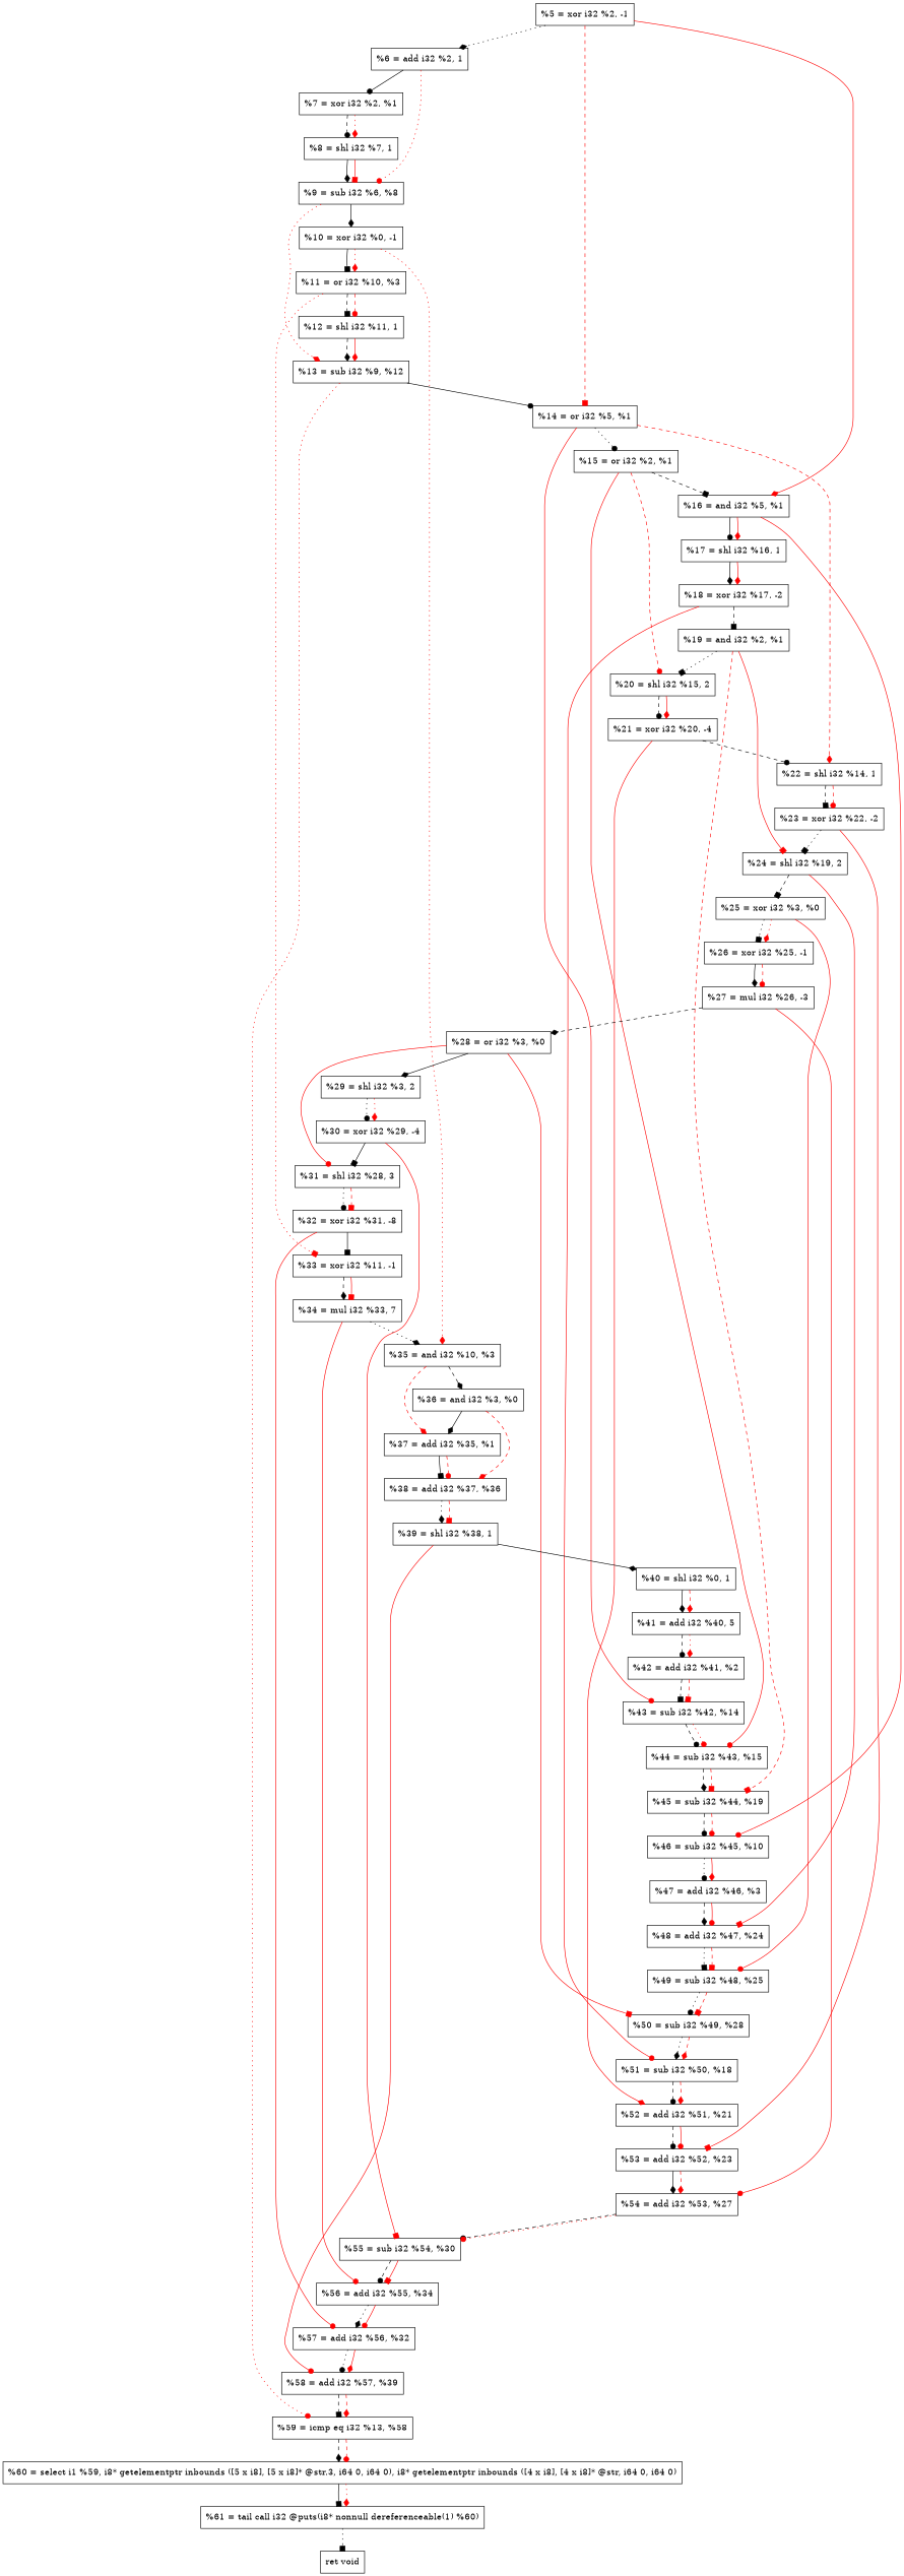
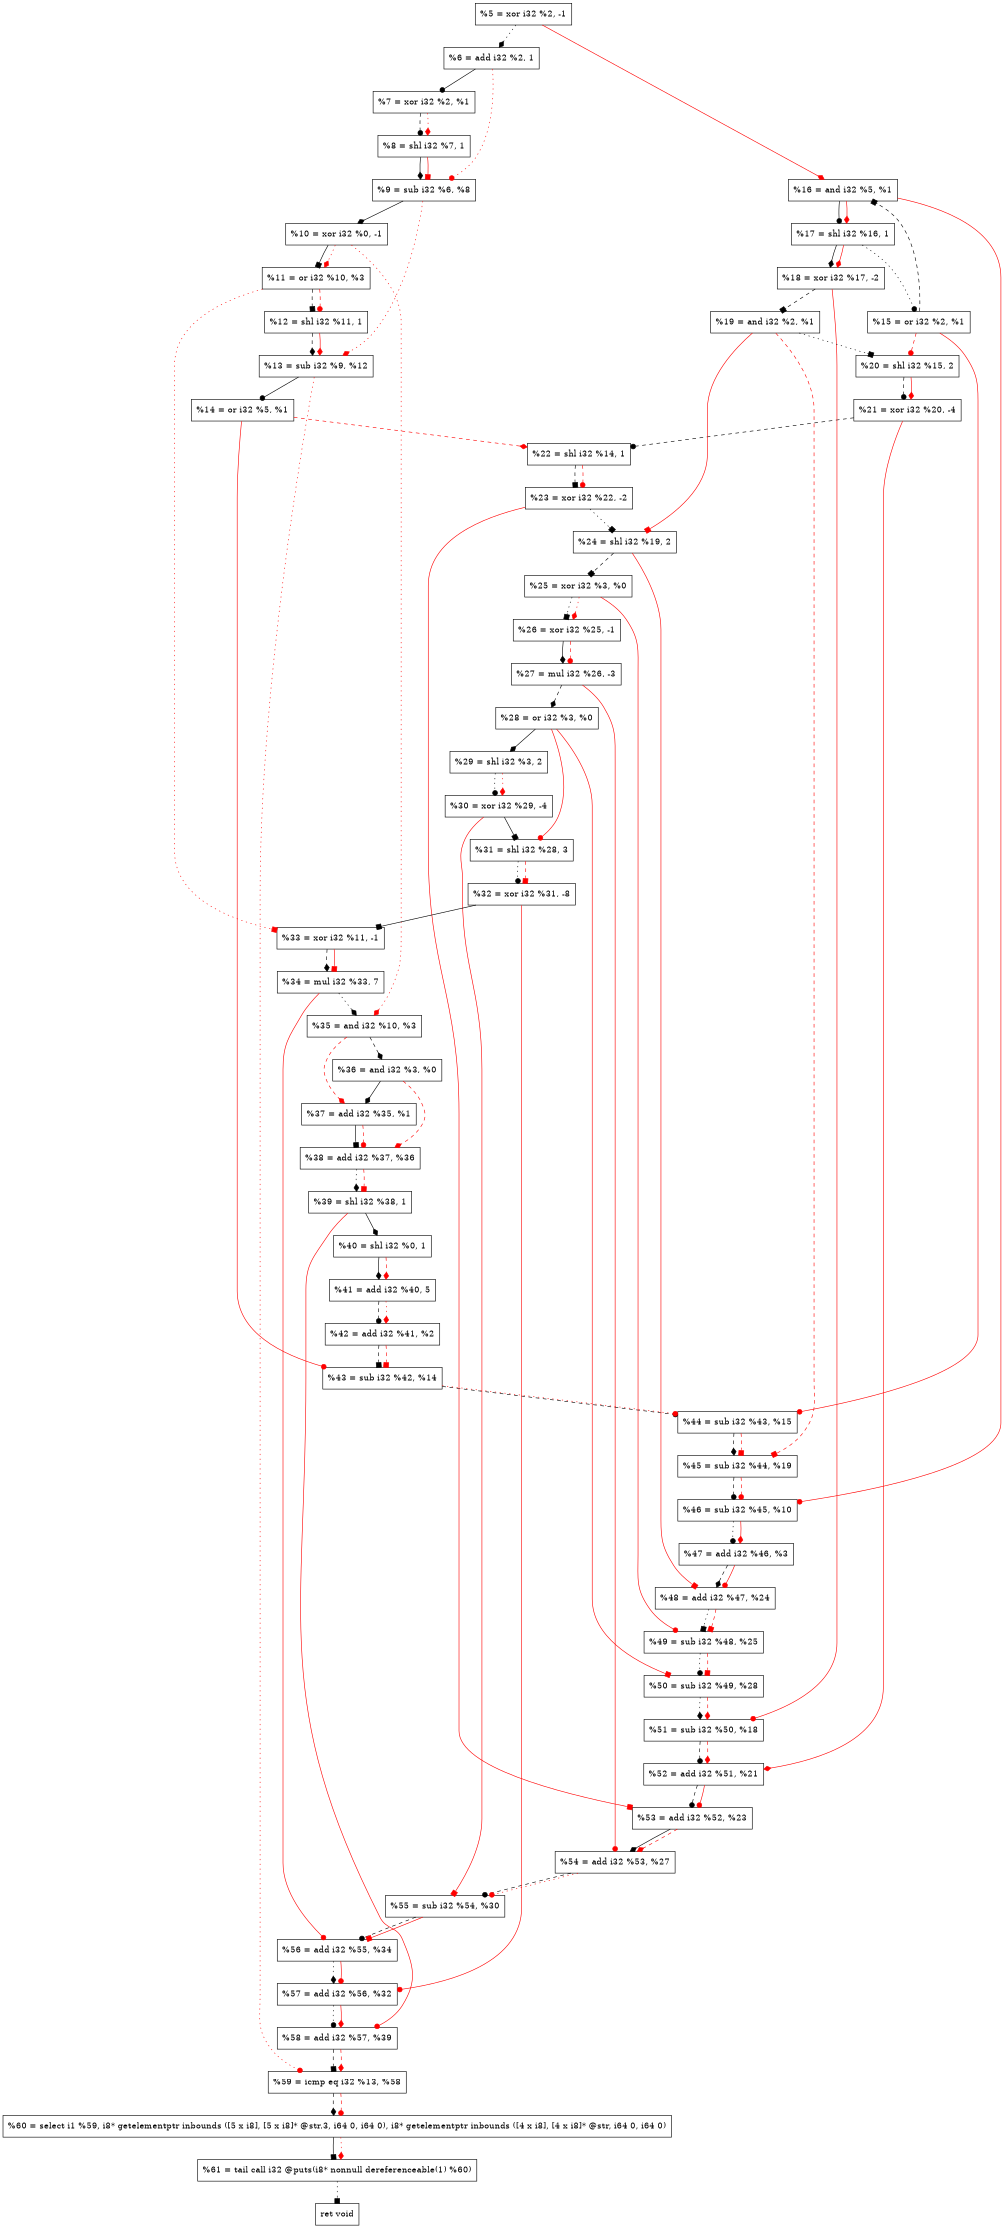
  digraph {
    node [shape=record]
    edge [arrowhead=diamond style=dashed color=red]
    n1 [label="  %5 = xor i32 %2, -1"]
    n2 [label="  %6 = add i32 %2, 1"]
    n3 [label="  %14 = or i32 %5, %1"]
    n4 [label="  %16 = and i32 %5, %1"]
    n5 [label="  %7 = xor i32 %2, %1"]
    n6 [label="  %9 = sub i32 %6, %8"]
    n7 [label="  %15 = or i32 %2, %1"]
    n8 [label="  %22 = shl i32 %14, 1"]
    n9 [label="  %43 = sub i32 %42, %14"]
    n10 [label="  %17 = shl i32 %16, 1"]
    n11 [label="%46 = sub i32 %45, %10"]
    n12 [label="  %8 = shl i32 %7, 1"]
    n13 [label="  %10 = xor i32 %0, -1"]
    n14 [label="  %13 = sub i32 %9, %12"]
    n15 [label="  %11 = or i32 %10, %3"]
    n16 [label="  %35 = and i32 %10, %3"]
    n17 [label="  %59 = icmp eq i32 %13, %58"]
    n18 [label="  %12 = shl i32 %11, 1"]
    n19 [label="  %33 = xor i32 %11, -1"]
    n20 [label="  %36 = and i32 %3, %0"]
    n21 [label="  %37 = add i32 %35, %1"]
    n22 [label="  %34 = mul i32 %33, 7"]
    n23 [label="  %60 = select i1 %59, i8* getelementptr inbounds ([5 x i8], [5 x i8]* @str.3, i64 0, i64 0), i8* getelementptr inbounds ([4 x i8], [4 x i8]* @str, i64 0, i64 0)"]
    n24 [label="  %20 = shl i32 %15, 2"]
    n25 [label="  %44 = sub i32 %43, %15"]
    n26 [label="  %23 = xor i32 %22, -2"]
    n27 [label="  %21 = xor i32 %20, -4"]
    n28 [label="  %45 = sub i32 %44, %19"]
    n29 [label="  %18 = xor i32 %17, -2"]
    n30 [label="  %47 = add i32 %46, %3"]
    n31 [label="  %19 = and i32 %2, %1"]
    n32 [label="  %51 = sub i32 %50, %18"]
    n33 [label="  %24 = shl i32 %19, 2"]
    n34 [label="  %52 = add i32 %51, %21"]
    n35 [label="  %25 = xor i32 %3, %0"]
    n36 [label="  %48 = add i32 %47, %24"]
    n37 [label="  %53 = add i32 %52, %23"]
    n38 [label="  %54 = add i32 %53, %27"]
    n39 [label="  %26 = xor i32 %25, -1"]
    n40 [label="  %49 = sub i32 %48, %25"]
    n41 [label="  %27 = mul i32 %26, -3"]
    n42 [label="  %50 = sub i32 %49, %28"]
    n43 [label="  %28 = or i32 %3, %0"]
    n44 [label="  %29 = shl i32 %3, 2"]
    n45 [label="  %31 = shl i32 %28, 3"]
    n46 [label="  %55 = sub i32 %54, %30"]
    n47 [label="  %30 = xor i32 %29, -4"]
    n48 [label="  %32 = xor i32 %31, -8"]
    n49 [label="  %56 = add i32 %55, %34"]
    n50 [label="  %57 = add i32 %56, %32"]
    n51 [label="  %58 = add i32 %57, %39"]
    n52 [label="  %38 = add i32 %37, %36"]
    n53 [label="  %39 = shl i32 %38, 1"]
    n54 [label="  %40 = shl i32 %0, 1"]
    n55 [label="  %41 = add i32 %40, 5"]
    n56 [label="  %42 = add i32 %41, %2"]
    n57 [label="  %61 = tail call i32 @puts(i8* nonnull dereferenceable(1) %60)"]
    n58 [label="  ret void"]
    n1 -> n2 [style=dotted color=""]
-   n1 -> n3 [arrowhead=box]
    n1 -> n4 [style=solid]
    n2 -> n5 [arrowhead=dot style=solid color=""]
    n2 -> n6 [arrowhead=dot style=dotted]
-   n3 -> n7 [arrowhead=dot style=dotted color=""]
+   n10 -> n7 [arrowhead=dot style=dotted color=""]
    n3 -> n8
    n3 -> n9 [arrowhead=dot style=solid]
    n4 -> n10 [arrowhead=dot style=solid color=""]
    n4 -> n10 [style=solid]
    n4 -> n11 [arrowhead=dot style=solid]
    n5 -> n12 [arrowhead=dot color=""]
    n5 -> n12 [style=dotted]
    n6 -> n13 [style=solid color=""]
    n6 -> n14 [style=dotted]
    n7 -> n4 [arrowhead=box color=""]
    n7 -> n24 [arrowhead=dot]
    n7 -> n25 [arrowhead=dot style=solid]
    n8 -> n26 [arrowhead=box color=""]
    n8 -> n26 [arrowhead=dot]
    n9 -> n25 [arrowhead=dot color=""]
    n9 -> n25 [arrowhead=dot style=dotted]
    n10 -> n29 [style=solid color=""]
    n10 -> n29 [style=solid]
    n11 -> n30 [arrowhead=dot style=dotted color=""]
    n11 -> n30 [style=solid]
    n12 -> n6 [style=solid color=""]
    n12 -> n6 [arrowhead=box style=solid]
    n13 -> n15 [arrowhead=box style=solid color=""]
    n13 -> n15 [style=dotted]
    n13 -> n16 [style=dotted]
    n14 -> n3 [arrowhead=dot style=solid color=""]
    n14 -> n17 [arrowhead=dot style=dotted]
    n15 -> n18 [arrowhead=box color=""]
    n15 -> n18 [arrowhead=dot]
    n15 -> n19 [arrowhead=box style=dotted]
    n16 -> n20 [color=""]
    n16 -> n21
    n17 -> n23 [color=""]
    n17 -> n23 [arrowhead=dot]
    n18 -> n14 [color=""]
    n18 -> n14 [style=solid]
    n19 -> n22 [color=""]
    n19 -> n22 [arrowhead=box style=solid]
    n20 -> n21 [style=solid color=""]
    n20 -> n52
    n21 -> n52 [arrowhead=box style=solid color=""]
    n21 -> n52 [arrowhead=dot]
    n22 -> n16 [style=dotted color=""]
    n22 -> n49 [arrowhead=dot style=solid]
    n23 -> n57 [arrowhead=box style=solid color=""]
    n23 -> n57 [style=dotted]
    n24 -> n27 [arrowhead=dot color=""]
    n24 -> n27 [style=solid]
    n25 -> n28 [color=""]
    n25 -> n28 [arrowhead=box]
    n26 -> n33 [arrowhead=box style=dotted color=""]
    n26 -> n37 [arrowhead=box style=solid]
    n27 -> n8 [arrowhead=dot color=""]
    n27 -> n34 [style=solid]
    n28 -> n11 [arrowhead=dot color=""]
    n28 -> n11 [arrowhead=dot]
    n29 -> n31 [arrowhead=box color=""]
    n29 -> n32 [arrowhead=dot style=solid]
    n30 -> n36 [color=""]
    n30 -> n36 [arrowhead=dot style=solid]
    n31 -> n24 [arrowhead=box style=dotted color=""]
    n31 -> n28 [arrowhead=box]
    n31 -> n33 [arrowhead=box style=solid]
    n32 -> n34 [arrowhead=dot color=""]
    n32 -> n34
    n33 -> n35 [arrowhead=box color=""]
    n33 -> n36 [arrowhead=box style=solid]
    n34 -> n37 [arrowhead=dot color=""]
    n34 -> n37 [arrowhead=dot style=solid]
    n35 -> n39 [arrowhead=box style=dotted color=""]
    n35 -> n39 [style=dotted]
    n35 -> n40 [arrowhead=dot style=solid]
    n36 -> n40 [arrowhead=box style=dotted color=""]
    n36 -> n40 [arrowhead=box]
    n37 -> n38 [style=solid color=""]
    n37 -> n38
    n38 -> n46 [arrowhead=dot color=""]
    n38 -> n46 [arrowhead=dot style=dotted]
    n39 -> n41 [style=solid color=""]
    n39 -> n41 [arrowhead=dot]
    n40 -> n42 [arrowhead=dot style=dotted color=""]
    n40 -> n42 [arrowhead=box]
    n41 -> n38 [arrowhead=dot style=solid]
    n41 -> n43 [color=""]
    n42 -> n32 [style=dotted color=""]
    n42 -> n32
    n43 -> n42 [arrowhead=box style=solid]
    n43 -> n44 [style=solid color=""]
    n43 -> n45 [arrowhead=dot style=solid]
    n44 -> n47 [arrowhead=dot style=dotted color=""]
    n44 -> n47 [style=dotted]
    n45 -> n48 [arrowhead=dot style=dotted color=""]
    n45 -> n48 [arrowhead=box]
    n46 -> n49 [arrowhead=dot color=""]
    n46 -> n49 [arrowhead=box style=solid]
    n47 -> n45 [arrowhead=box style=solid color=""]
    n47 -> n46 [arrowhead=box style=solid]
    n48 -> n19 [arrowhead=box style=solid color=""]
    n48 -> n50 [arrowhead=dot style=solid]
    n49 -> n50 [style=dotted color=""]
    n49 -> n50 [arrowhead=dot style=solid]
    n50 -> n51 [arrowhead=dot style=dotted color=""]
    n50 -> n51 [style=solid]
    n51 -> n17 [arrowhead=box color=""]
    n51 -> n17
    n52 -> n53 [style=dotted color=""]
    n52 -> n53 [arrowhead=box]
    n53 -> n51 [arrowhead=dot style=solid]
    n53 -> n54 [style=solid color=""]
    n54 -> n55 [style=solid color=""]
    n54 -> n55
    n55 -> n56 [arrowhead=dot color=""]
    n55 -> n56 [style=dotted]
    n56 -> n9 [arrowhead=box color=""]
    n56 -> n9 [arrowhead=box]
    n57 -> n58 [arrowhead=box style=dotted color=""]
  }
